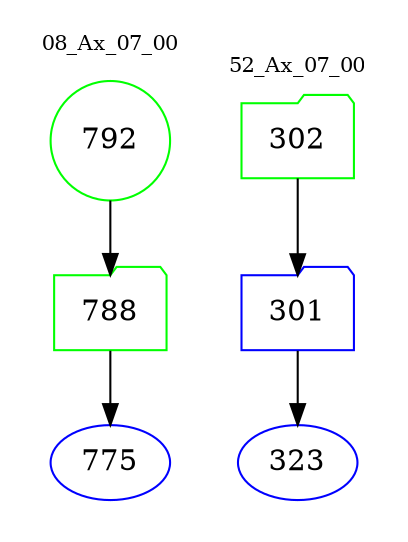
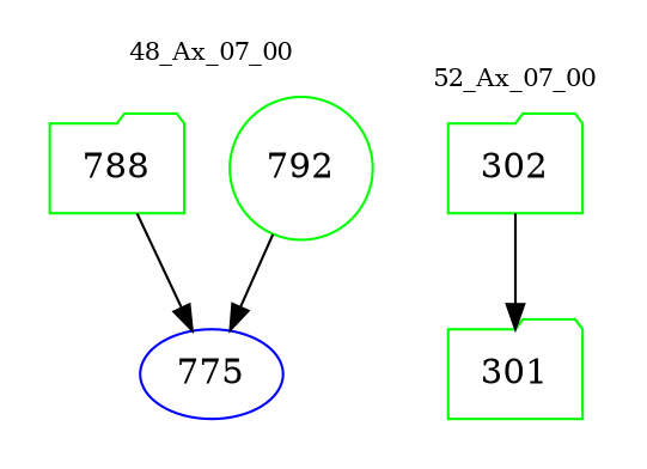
  digraph {
    node [color=green shape=folder]
    edge [color=black]
    n1 [label=792 shape=circle]
    n2 [label=788]
    n3 [color=blue label=775 shape=ellipse]
    n4 [label=302]
-   n5 [color=blue label=301]
-   n6 [color=blue label=323 shape=ellipse]
+   n5 [label=301]
    subgraph cluster_1 {
      color=white
      fontsize=10
-     label="08_Ax_07_00"
+     label="48_Ax_07_00"
      n1
      n2
      n3
    }
    subgraph cluster_2 {
      color=white
      fontsize=10
      label="52_Ax_07_00"
      n4
      n5
-     n6
    }
-   n1 -> n2
+   n1 -> n3
    n2 -> n3
    n4 -> n5
-   n5 -> n6
  }
